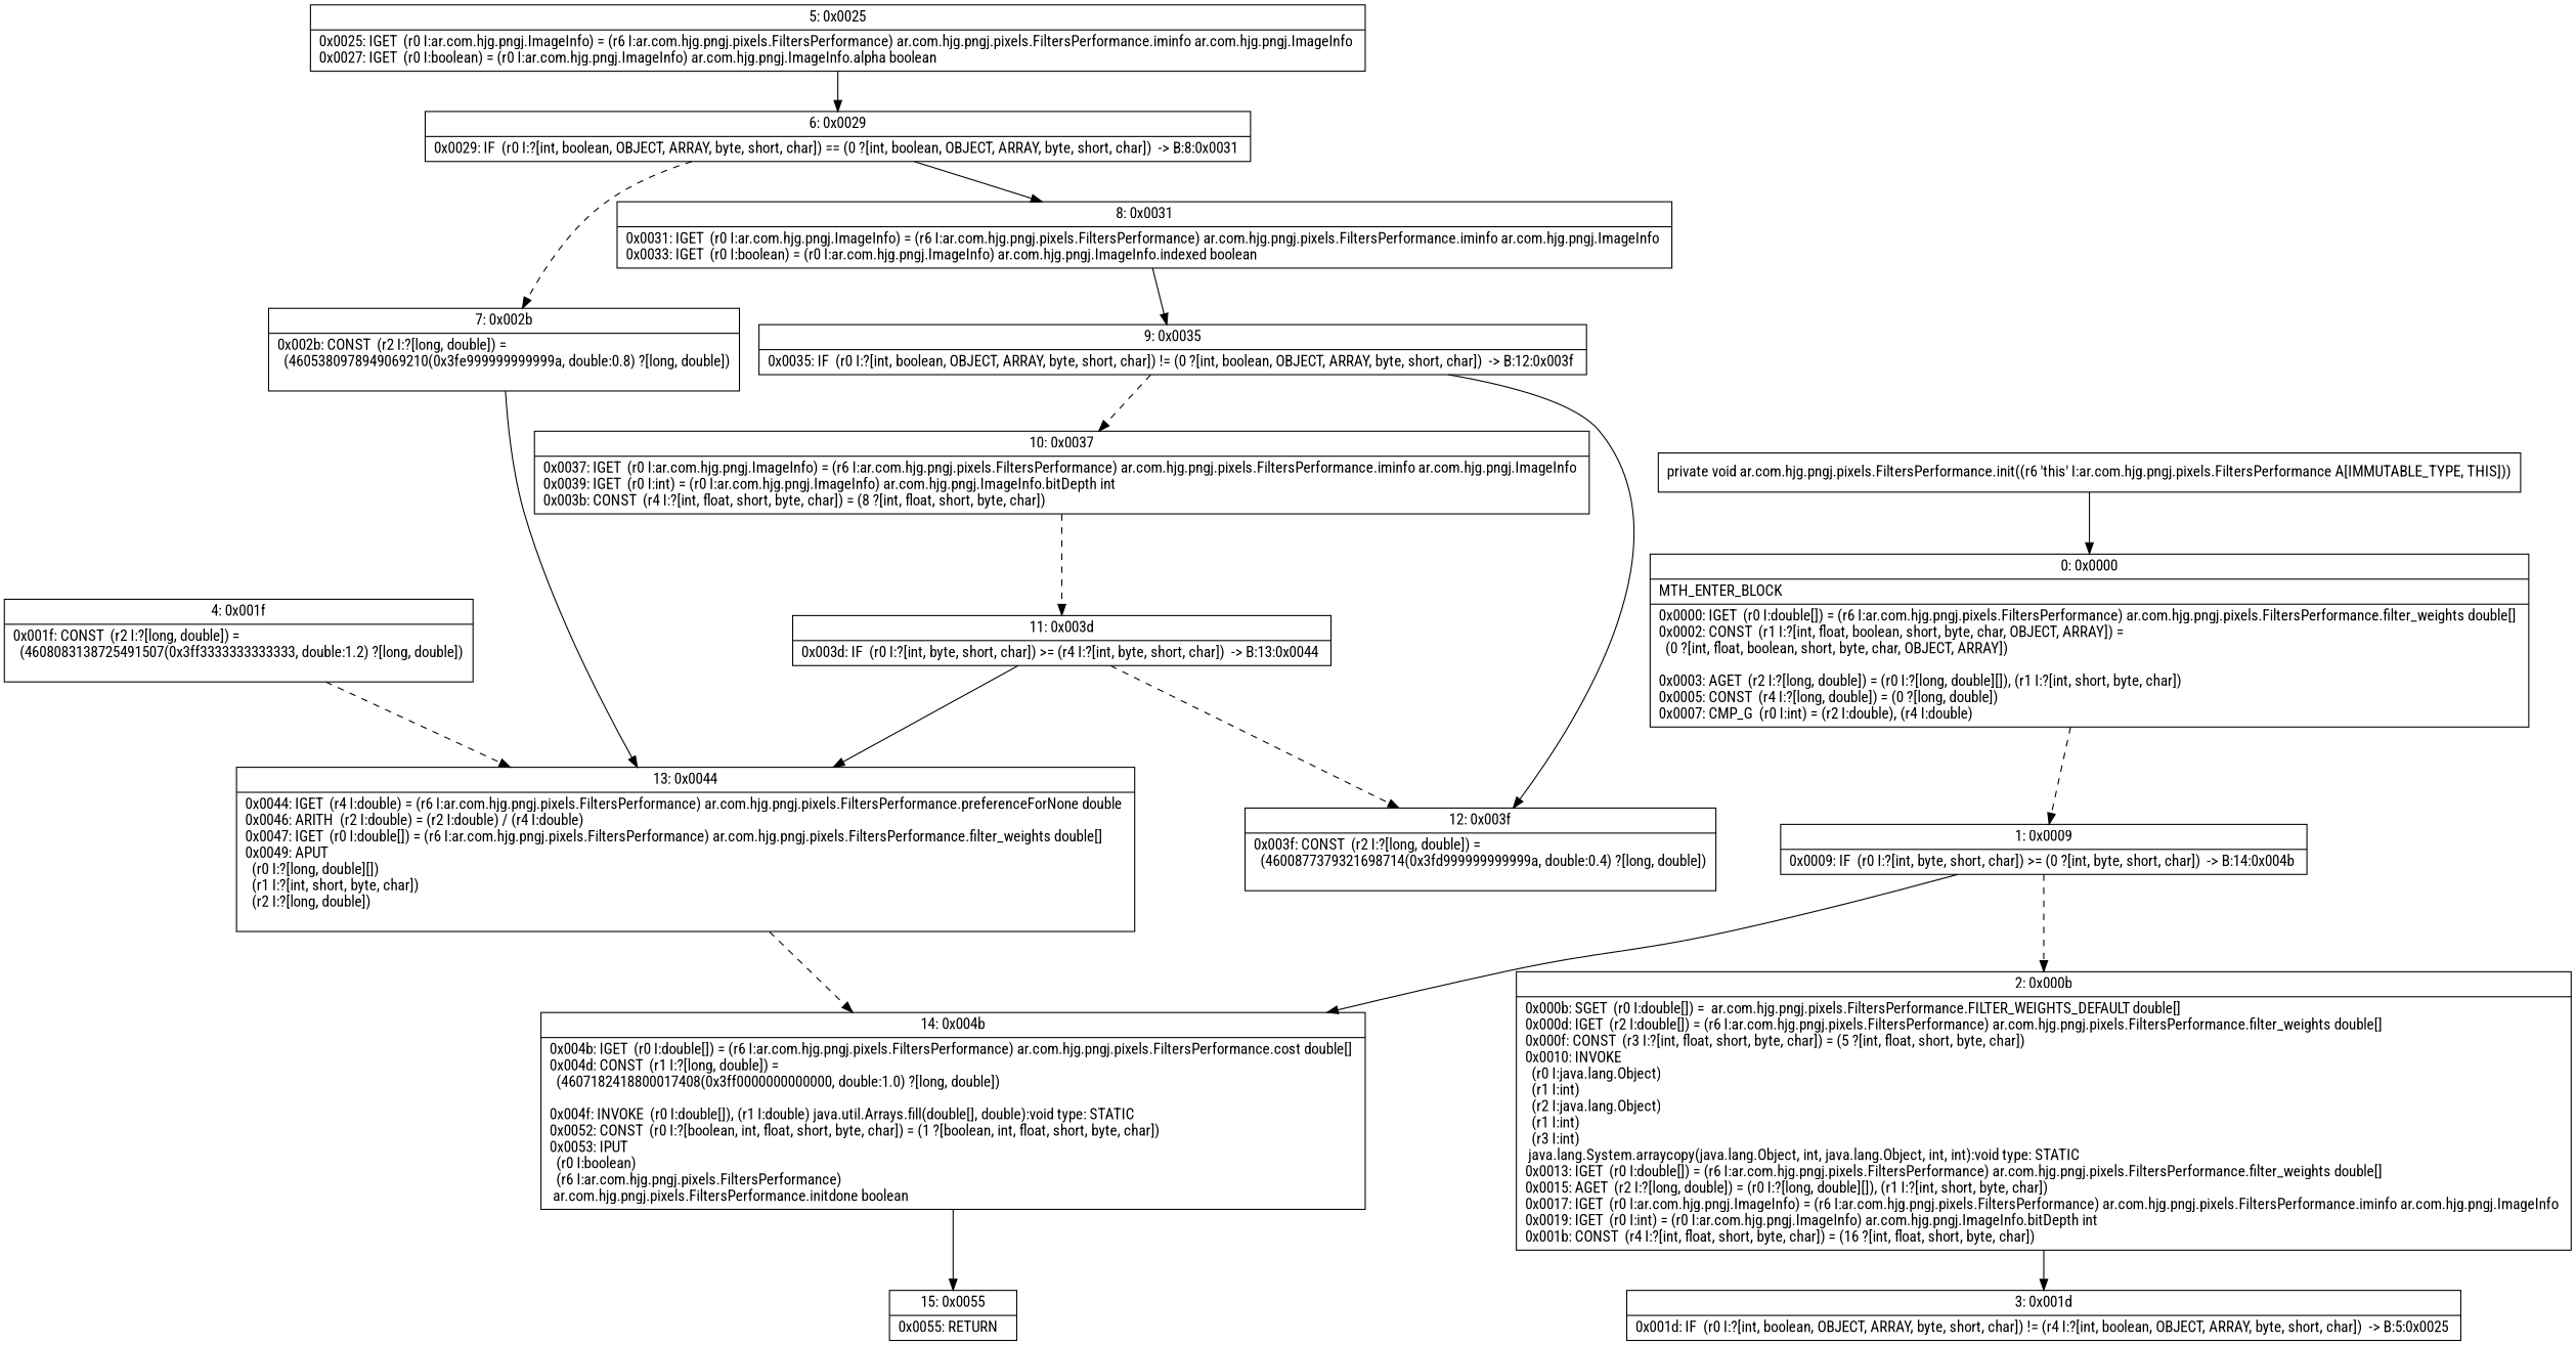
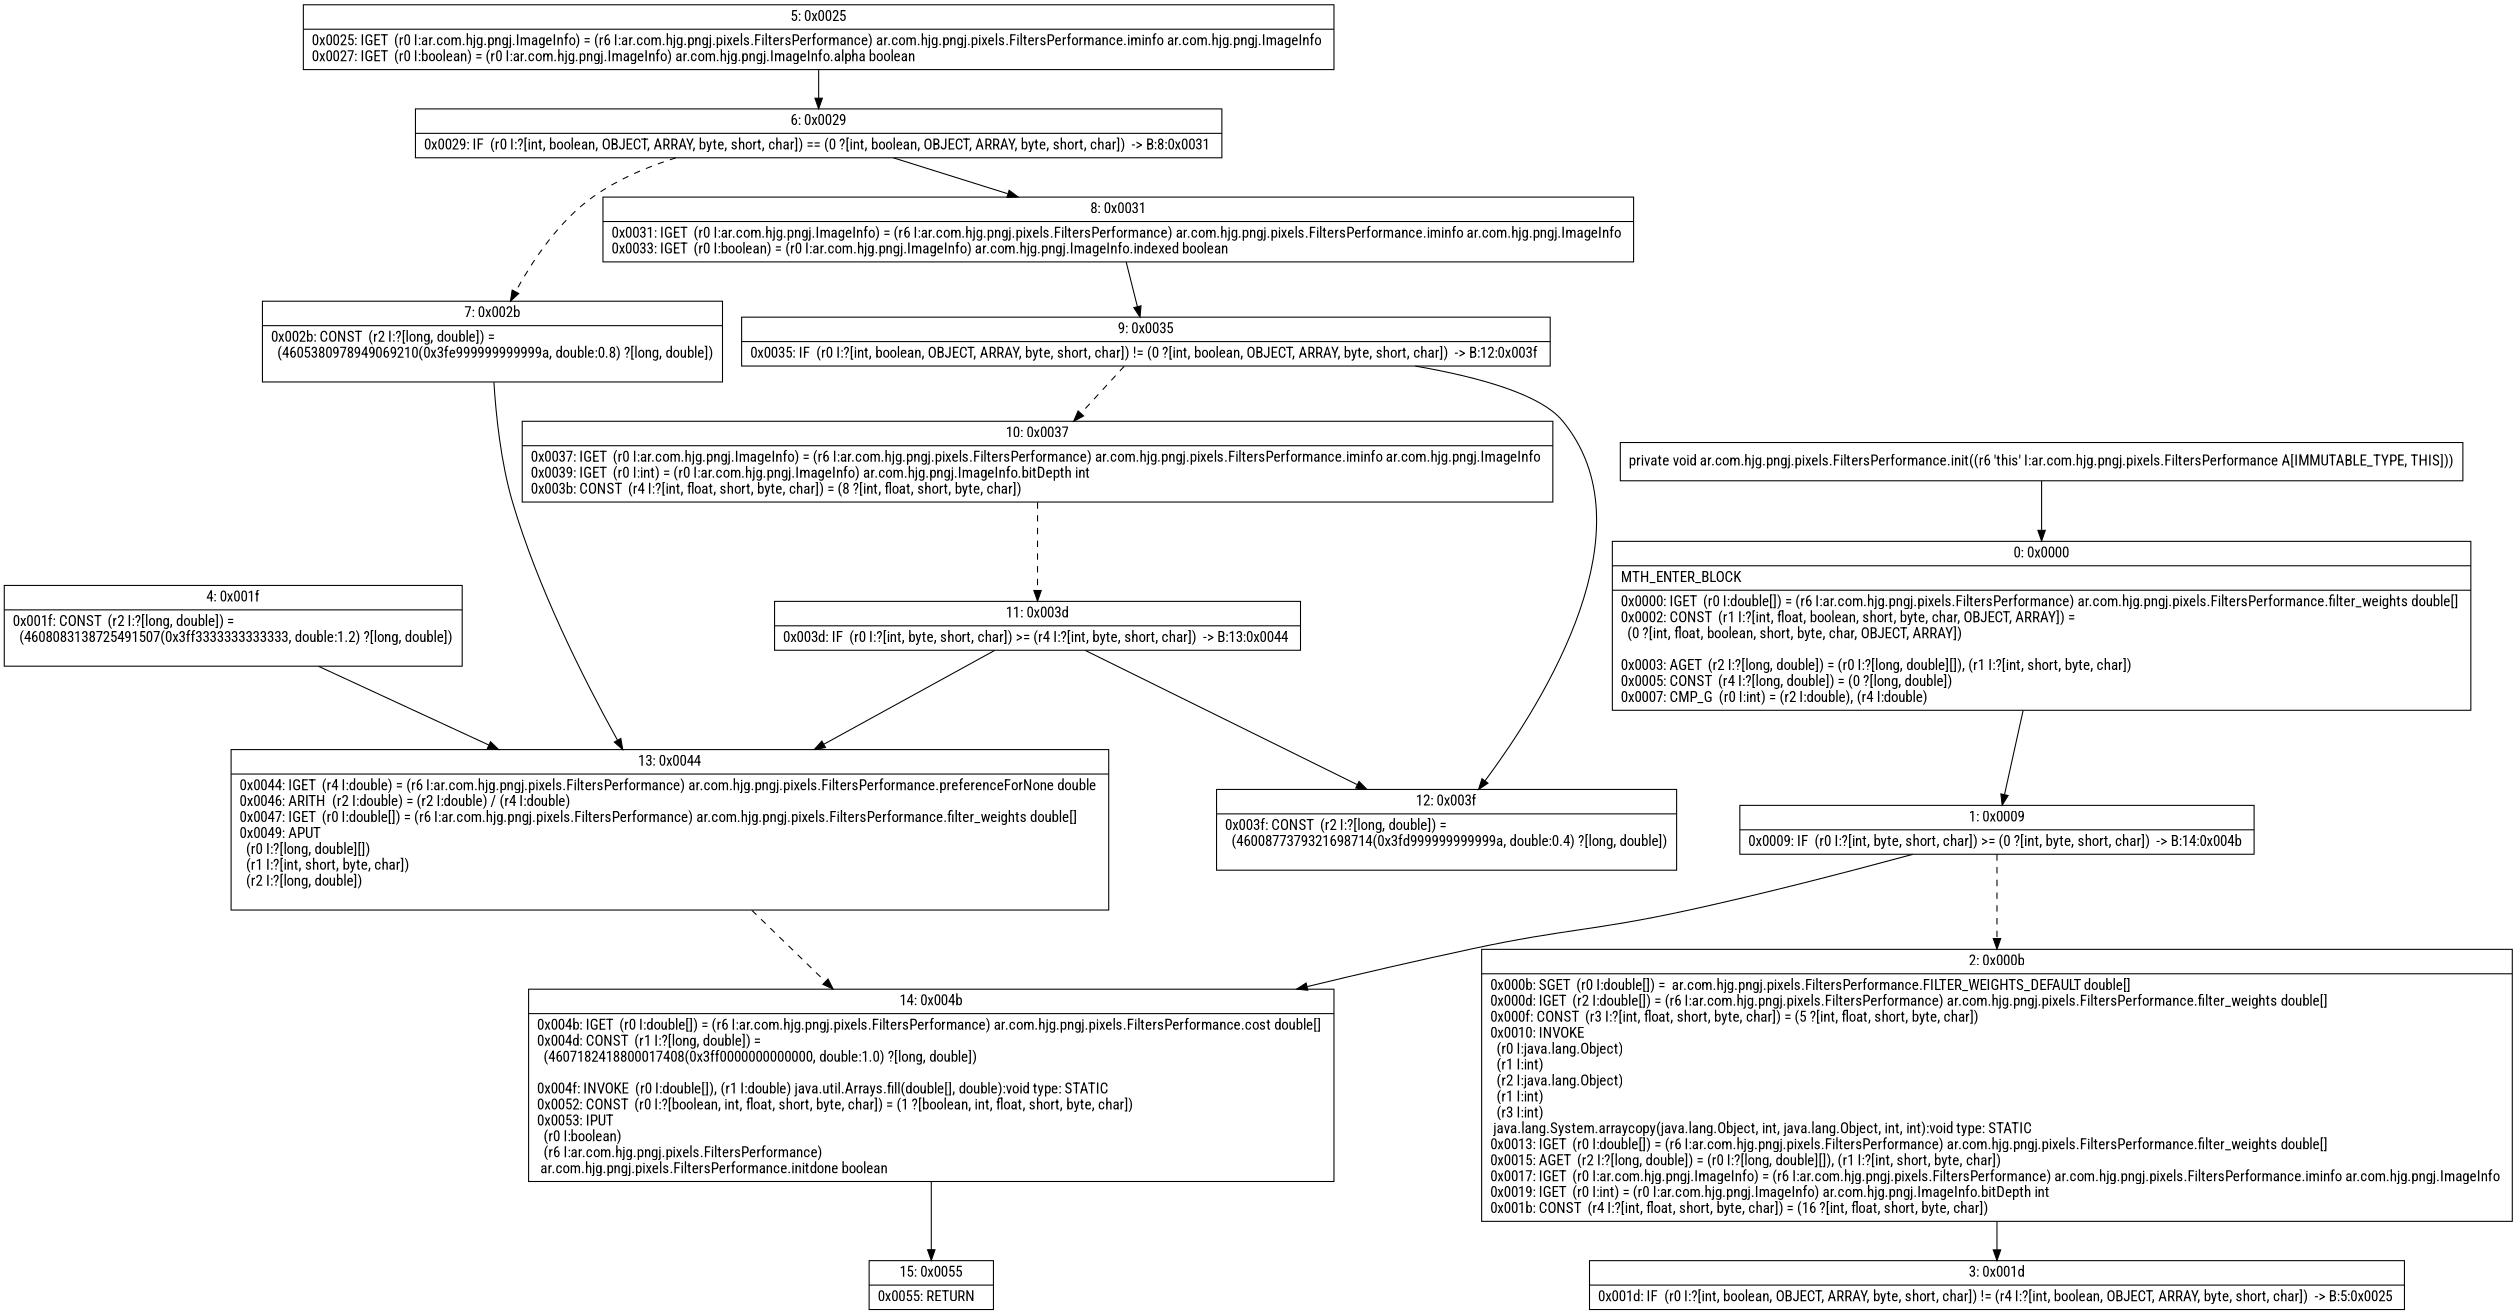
  digraph {
    fontname="Roboto Condensed"
    node [fontname="Roboto Condensed" shape=record]
    edge [fontname="Roboto Condensed"]
    n1 [label="{0\:\ 0x0000|MTH_ENTER_BLOCK\l|0x0000: IGET  (r0 I:double[]) = (r6 I:ar.com.hjg.pngj.pixels.FiltersPerformance) ar.com.hjg.pngj.pixels.FiltersPerformance.filter_weights double[] \l0x0002: CONST  (r1 I:?[int, float, boolean, short, byte, char, OBJECT, ARRAY]) = \l  (0 ?[int, float, boolean, short, byte, char, OBJECT, ARRAY])\l \l0x0003: AGET  (r2 I:?[long, double]) = (r0 I:?[long, double][]), (r1 I:?[int, short, byte, char]) \l0x0005: CONST  (r4 I:?[long, double]) = (0 ?[long, double]) \l0x0007: CMP_G  (r0 I:int) = (r2 I:double), (r4 I:double) \l}"]
    n2 [label="{1\:\ 0x0009|0x0009: IF  (r0 I:?[int, byte, short, char]) \>= (0 ?[int, byte, short, char])  \-\> B:14:0x004b \l}"]
    n3 [label="{2\:\ 0x000b|0x000b: SGET  (r0 I:double[]) =  ar.com.hjg.pngj.pixels.FiltersPerformance.FILTER_WEIGHTS_DEFAULT double[] \l0x000d: IGET  (r2 I:double[]) = (r6 I:ar.com.hjg.pngj.pixels.FiltersPerformance) ar.com.hjg.pngj.pixels.FiltersPerformance.filter_weights double[] \l0x000f: CONST  (r3 I:?[int, float, short, byte, char]) = (5 ?[int, float, short, byte, char]) \l0x0010: INVOKE  \l  (r0 I:java.lang.Object)\l  (r1 I:int)\l  (r2 I:java.lang.Object)\l  (r1 I:int)\l  (r3 I:int)\l java.lang.System.arraycopy(java.lang.Object, int, java.lang.Object, int, int):void type: STATIC \l0x0013: IGET  (r0 I:double[]) = (r6 I:ar.com.hjg.pngj.pixels.FiltersPerformance) ar.com.hjg.pngj.pixels.FiltersPerformance.filter_weights double[] \l0x0015: AGET  (r2 I:?[long, double]) = (r0 I:?[long, double][]), (r1 I:?[int, short, byte, char]) \l0x0017: IGET  (r0 I:ar.com.hjg.pngj.ImageInfo) = (r6 I:ar.com.hjg.pngj.pixels.FiltersPerformance) ar.com.hjg.pngj.pixels.FiltersPerformance.iminfo ar.com.hjg.pngj.ImageInfo \l0x0019: IGET  (r0 I:int) = (r0 I:ar.com.hjg.pngj.ImageInfo) ar.com.hjg.pngj.ImageInfo.bitDepth int \l0x001b: CONST  (r4 I:?[int, float, short, byte, char]) = (16 ?[int, float, short, byte, char]) \l}"]
    n4 [label="{14\:\ 0x004b|0x004b: IGET  (r0 I:double[]) = (r6 I:ar.com.hjg.pngj.pixels.FiltersPerformance) ar.com.hjg.pngj.pixels.FiltersPerformance.cost double[] \l0x004d: CONST  (r1 I:?[long, double]) = \l  (4607182418800017408(0x3ff0000000000000, double:1.0) ?[long, double])\l \l0x004f: INVOKE  (r0 I:double[]), (r1 I:double) java.util.Arrays.fill(double[], double):void type: STATIC \l0x0052: CONST  (r0 I:?[boolean, int, float, short, byte, char]) = (1 ?[boolean, int, float, short, byte, char]) \l0x0053: IPUT  \l  (r0 I:boolean)\l  (r6 I:ar.com.hjg.pngj.pixels.FiltersPerformance)\l ar.com.hjg.pngj.pixels.FiltersPerformance.initdone boolean \l}"]
    n5 [label="{3\:\ 0x001d|0x001d: IF  (r0 I:?[int, boolean, OBJECT, ARRAY, byte, short, char]) != (r4 I:?[int, boolean, OBJECT, ARRAY, byte, short, char])  \-\> B:5:0x0025 \l}"]
    n6 [label="{15\:\ 0x0055|0x0055: RETURN   \l}"]
    n7 [label="{4\:\ 0x001f|0x001f: CONST  (r2 I:?[long, double]) = \l  (4608083138725491507(0x3ff3333333333333, double:1.2) ?[long, double])\l \l}"]
    n8 [label="{13\:\ 0x0044|0x0044: IGET  (r4 I:double) = (r6 I:ar.com.hjg.pngj.pixels.FiltersPerformance) ar.com.hjg.pngj.pixels.FiltersPerformance.preferenceForNone double \l0x0046: ARITH  (r2 I:double) = (r2 I:double) \/ (r4 I:double) \l0x0047: IGET  (r0 I:double[]) = (r6 I:ar.com.hjg.pngj.pixels.FiltersPerformance) ar.com.hjg.pngj.pixels.FiltersPerformance.filter_weights double[] \l0x0049: APUT  \l  (r0 I:?[long, double][])\l  (r1 I:?[int, short, byte, char])\l  (r2 I:?[long, double])\l \l}"]
    n9 [label="{5\:\ 0x0025|0x0025: IGET  (r0 I:ar.com.hjg.pngj.ImageInfo) = (r6 I:ar.com.hjg.pngj.pixels.FiltersPerformance) ar.com.hjg.pngj.pixels.FiltersPerformance.iminfo ar.com.hjg.pngj.ImageInfo \l0x0027: IGET  (r0 I:boolean) = (r0 I:ar.com.hjg.pngj.ImageInfo) ar.com.hjg.pngj.ImageInfo.alpha boolean \l}"]
    n10 [label="{6\:\ 0x0029|0x0029: IF  (r0 I:?[int, boolean, OBJECT, ARRAY, byte, short, char]) == (0 ?[int, boolean, OBJECT, ARRAY, byte, short, char])  \-\> B:8:0x0031 \l}"]
    n11 [label="{7\:\ 0x002b|0x002b: CONST  (r2 I:?[long, double]) = \l  (4605380978949069210(0x3fe999999999999a, double:0.8) ?[long, double])\l \l}"]
    n12 [label="{8\:\ 0x0031|0x0031: IGET  (r0 I:ar.com.hjg.pngj.ImageInfo) = (r6 I:ar.com.hjg.pngj.pixels.FiltersPerformance) ar.com.hjg.pngj.pixels.FiltersPerformance.iminfo ar.com.hjg.pngj.ImageInfo \l0x0033: IGET  (r0 I:boolean) = (r0 I:ar.com.hjg.pngj.ImageInfo) ar.com.hjg.pngj.ImageInfo.indexed boolean \l}"]
    n13 [label="{9\:\ 0x0035|0x0035: IF  (r0 I:?[int, boolean, OBJECT, ARRAY, byte, short, char]) != (0 ?[int, boolean, OBJECT, ARRAY, byte, short, char])  \-\> B:12:0x003f \l}"]
    n14 [label="{10\:\ 0x0037|0x0037: IGET  (r0 I:ar.com.hjg.pngj.ImageInfo) = (r6 I:ar.com.hjg.pngj.pixels.FiltersPerformance) ar.com.hjg.pngj.pixels.FiltersPerformance.iminfo ar.com.hjg.pngj.ImageInfo \l0x0039: IGET  (r0 I:int) = (r0 I:ar.com.hjg.pngj.ImageInfo) ar.com.hjg.pngj.ImageInfo.bitDepth int \l0x003b: CONST  (r4 I:?[int, float, short, byte, char]) = (8 ?[int, float, short, byte, char]) \l}"]
    n15 [label="{12\:\ 0x003f|0x003f: CONST  (r2 I:?[long, double]) = \l  (4600877379321698714(0x3fd999999999999a, double:0.4) ?[long, double])\l \l}"]
    n16 [label="{11\:\ 0x003d|0x003d: IF  (r0 I:?[int, byte, short, char]) \>= (r4 I:?[int, byte, short, char])  \-\> B:13:0x0044 \l}"]
    n17 [label="{private void ar.com.hjg.pngj.pixels.FiltersPerformance.init((r6 'this' I:ar.com.hjg.pngj.pixels.FiltersPerformance A[IMMUTABLE_TYPE, THIS])) }"]
-   n1 -> n2 [style=dashed]
+   n1 -> n2
    n2 -> n3 [style=dashed]
    n2 -> n4
    n3 -> n5
    n4 -> n6
-   n7 -> n8 [style=dashed]
+   n7 -> n8
    n8 -> n4 [style=dashed]
    n9 -> n10
    n10 -> n11 [style=dashed]
    n10 -> n12
    n11 -> n8
    n12 -> n13
    n13 -> n14 [style=dashed]
    n13 -> n15
    n14 -> n16 [style=dashed]
    n16 -> n8
-   n16 -> n15 [style=dashed]
+   n16 -> n15 [style=solid]
    n17 -> n1
  }
